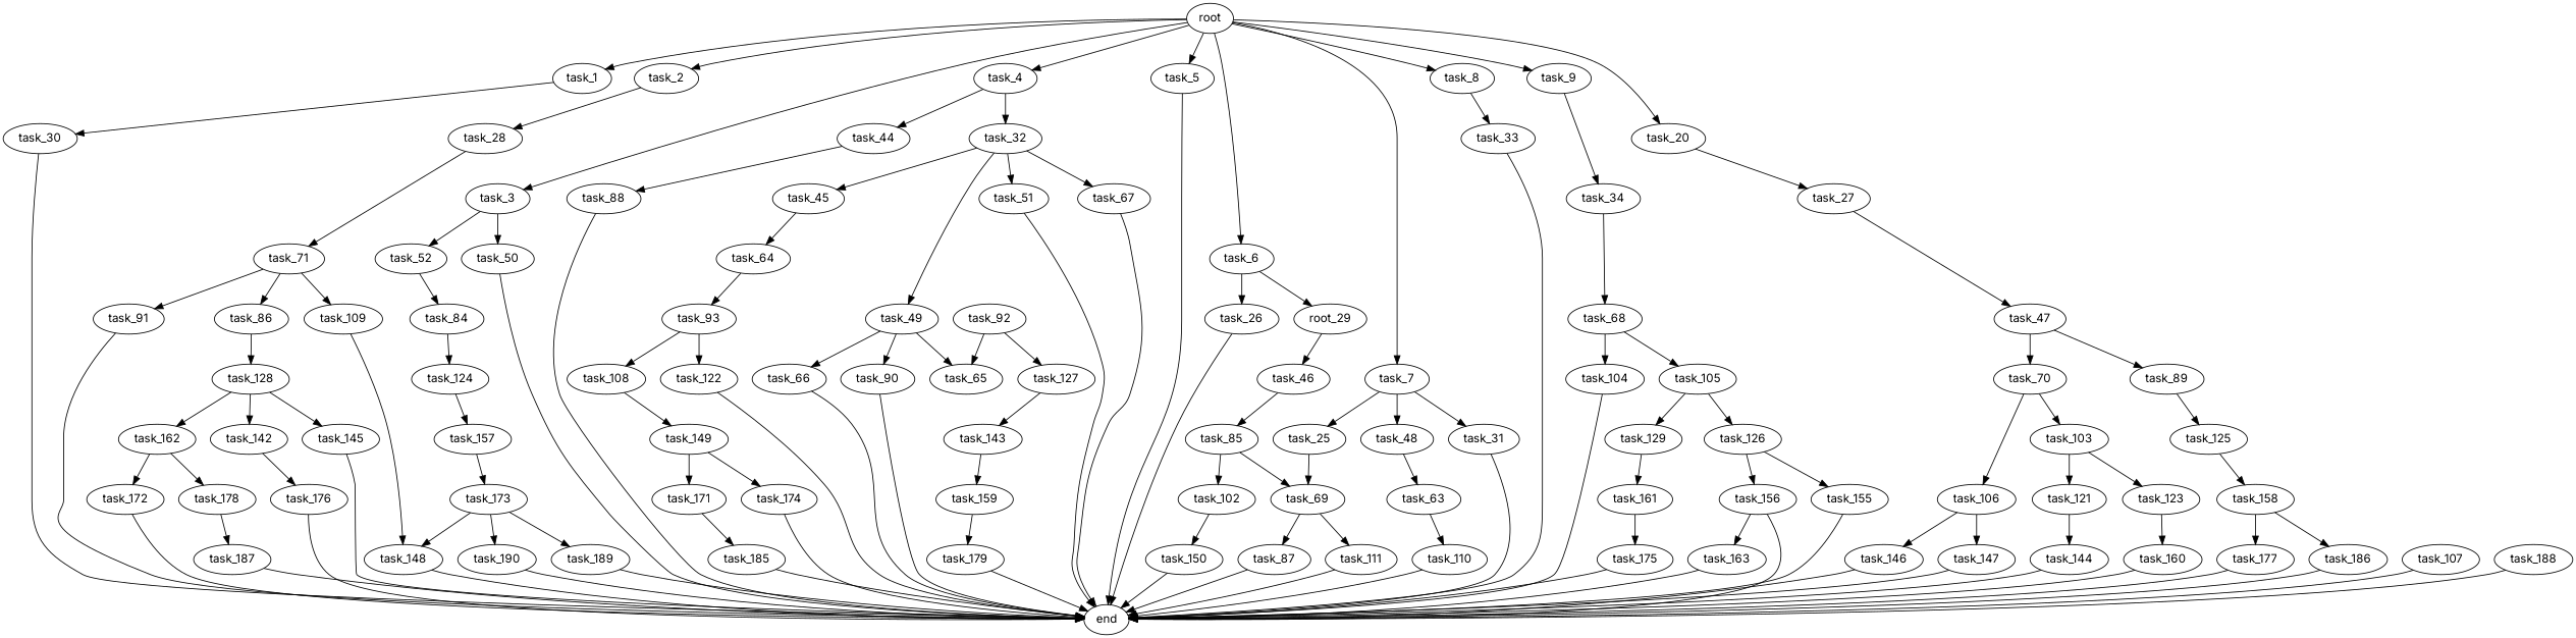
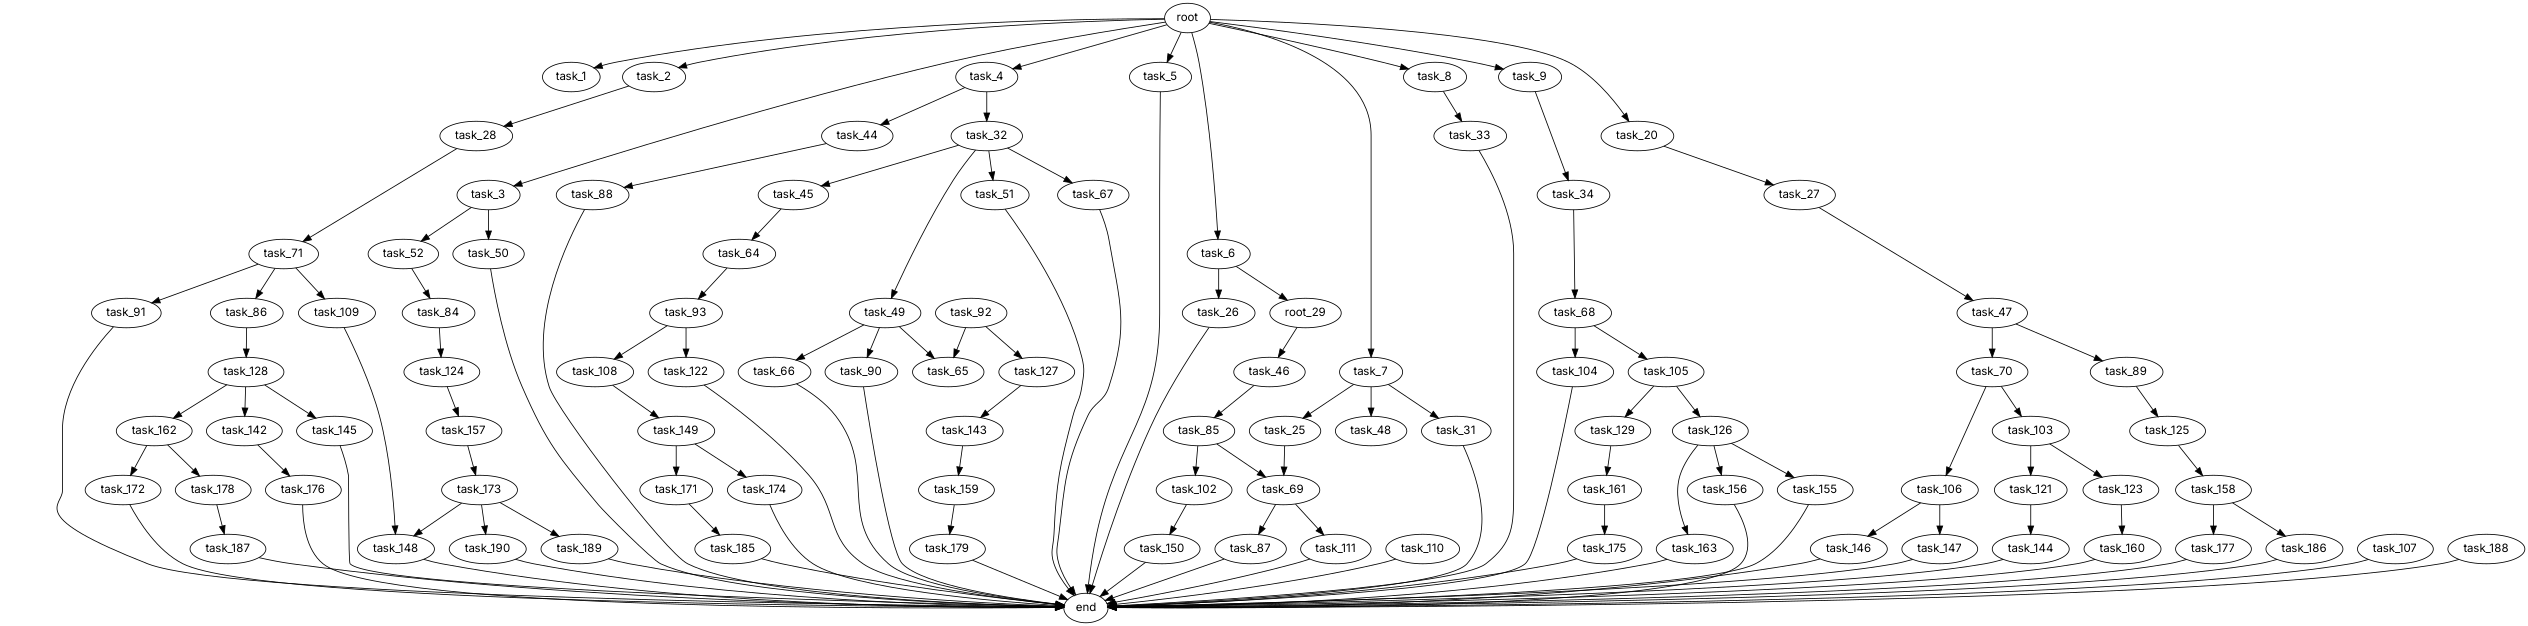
  digraph {
    fontname=Inter
    node [fontname=Inter]
    edge [fontname=Inter]
    root
    task_1
    task_2
    task_3
    task_4
    task_5
    task_6
    task_7
    task_8
    task_9
    n11 [label=task_20]
-   task_30
    task_28
    task_50
    task_52
    task_32
    task_44
    end
    task_26
    n20 [label=root_29]
    task_25
    task_31
    task_48
    task_33
    task_34
    task_27
    task_71
    task_84
    task_45
    task_49
    task_51
    task_67
    task_88
    task_46
    task_69
-   task_63
    task_68
    task_47
    task_87
    task_111
    task_70
    task_89
    task_86
    task_91
    task_109
    task_85
    task_64
    task_65
    task_66
    task_90
    task_104
    task_105
    task_93
    task_102
    task_103
    task_106
    task_125
    task_110
    task_124
    task_108
    task_122
    task_92
    task_127
    task_126
    task_129
    task_121
    task_123
    task_146
    task_147
    task_128
    task_148
    task_157
    task_150
    task_107
    task_142
    task_145
    task_162
    task_158
    task_143
    task_149
    task_144
    task_160
    task_155
    task_156
    task_163
    task_161
    task_171
    task_174
    task_173
    task_177
    task_186
    task_159
    task_176
    task_172
    task_178
    task_175
    task_179
    task_185
    task_189
    task_190
    task_187
    task_188
    root -> task_1
    root -> task_2
    root -> task_3
    root -> task_4
    root -> task_5
    root -> task_6
    root -> task_7
    root -> task_8
    root -> task_9
    root -> n11
-   task_1 -> task_30
    task_2 -> task_28
    task_3 -> task_50
    task_3 -> task_52
    task_4 -> task_32
    task_4 -> task_44
    task_5 -> end
    task_6 -> task_26
    task_6 -> n20
    task_7 -> task_25
    task_7 -> task_31
    task_7 -> task_48
    task_8 -> task_33
    task_9 -> task_34
    n11 -> task_27
-   task_30 -> end
    task_28 -> task_71
    task_50 -> end
    task_52 -> task_84
    task_32 -> task_45
    task_32 -> task_49
    task_32 -> task_51
    task_32 -> task_67
    task_44 -> task_88
    task_26 -> end
    n20 -> task_46
    task_25 -> task_69
    task_31 -> end
-   task_48 -> task_63
    task_33 -> end
    task_34 -> task_68
    task_27 -> task_47
    task_71 -> task_86
    task_71 -> task_91
    task_71 -> task_109
    task_84 -> task_124
    task_45 -> task_64
    task_49 -> task_65
    task_49 -> task_66
    task_49 -> task_90
    task_51 -> end
    task_67 -> end
    task_88 -> end
    task_46 -> task_85
    task_69 -> task_87
    task_69 -> task_111
-   task_63 -> task_110
    task_68 -> task_104
    task_68 -> task_105
    task_47 -> task_70
    task_47 -> task_89
    task_87 -> end
    task_111 -> end
    task_70 -> task_103
    task_70 -> task_106
    task_89 -> task_125
    task_86 -> task_128
    task_91 -> end
    task_109 -> task_148
    task_85 -> task_69
    task_85 -> task_102
    task_64 -> task_93
    task_66 -> end
    task_90 -> end
    task_104 -> end
    task_105 -> task_126
    task_105 -> task_129
    task_93 -> task_108
    task_93 -> task_122
    task_102 -> task_150
    task_103 -> task_121
    task_103 -> task_123
    task_106 -> task_146
    task_106 -> task_147
    task_125 -> task_158
    task_110 -> end
    task_124 -> task_157
    task_108 -> task_149
    task_122 -> end
    task_92 -> task_65
    task_92 -> task_127
    task_127 -> task_143
    task_126 -> task_155
    task_126 -> task_156
-   task_156 -> task_163
+   task_126 -> task_163
    task_129 -> task_161
    task_121 -> task_144
    task_123 -> task_160
    task_146 -> end
    task_147 -> end
    task_128 -> task_142
    task_128 -> task_145
    task_128 -> task_162
    task_148 -> end
    task_157 -> task_173
    task_150 -> end
    task_107 -> end
    task_142 -> task_176
    task_145 -> end
    task_162 -> task_172
    task_162 -> task_178
    task_158 -> task_177
    task_158 -> task_186
    task_143 -> task_159
    task_149 -> task_171
    task_149 -> task_174
    task_144 -> end
    task_160 -> end
    task_155 -> end
    task_156 -> end
    task_163 -> end
    task_161 -> task_175
    task_171 -> task_185
    task_174 -> end
    task_173 -> task_148
    task_173 -> task_189
    task_173 -> task_190
    task_177 -> end
    task_186 -> end
    task_159 -> task_179
    task_176 -> end
    task_172 -> end
    task_178 -> task_187
    task_175 -> end
    task_179 -> end
    task_185 -> end
    task_189 -> end
    task_190 -> end
    task_187 -> end
    task_188 -> end
  }
